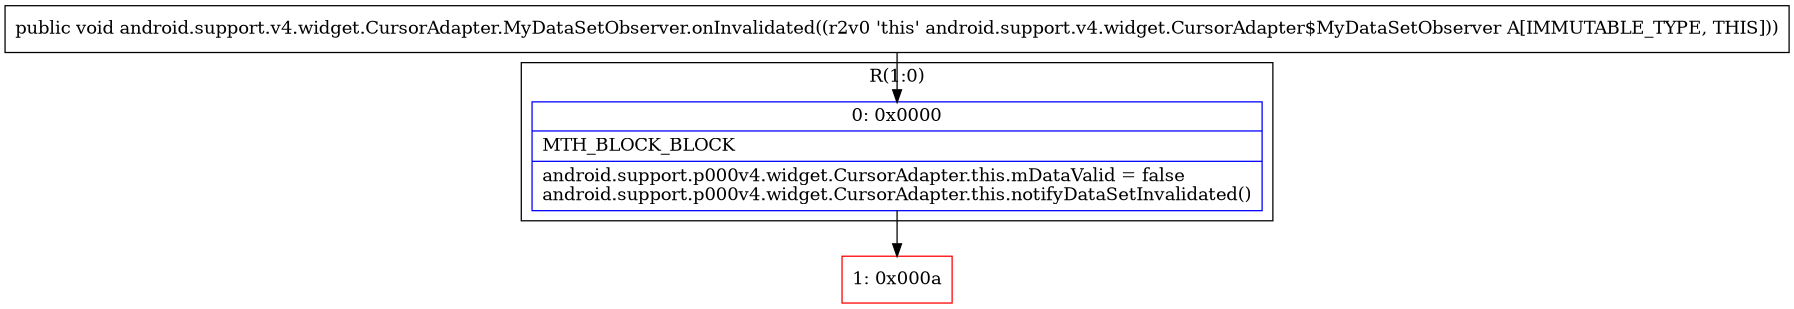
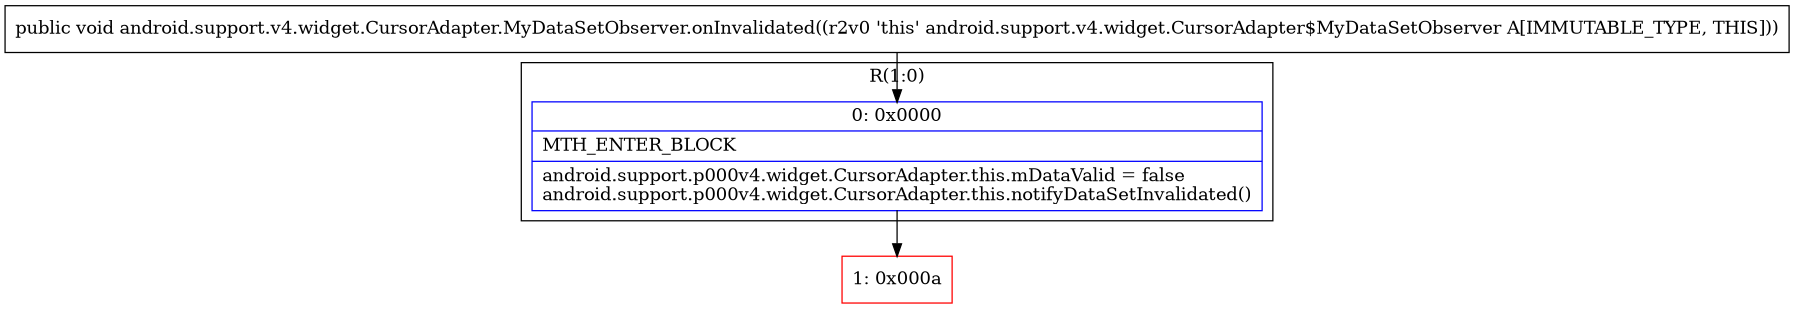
  digraph {
    node [shape=record]
-   n1 [color=blue label="{0\:\ 0x0000|MTH_BLOCK_BLOCK\l|android.support.p000v4.widget.CursorAdapter.this.mDataValid = false\landroid.support.p000v4.widget.CursorAdapter.this.notifyDataSetInvalidated()\l}"]
+   n1 [color=blue label="{0\:\ 0x0000|MTH_ENTER_BLOCK\l|android.support.p000v4.widget.CursorAdapter.this.mDataValid = false\landroid.support.p000v4.widget.CursorAdapter.this.notifyDataSetInvalidated()\l}"]
    n2 [color=red label="{1\:\ 0x000a}"]
    n3 [label="{public void android.support.v4.widget.CursorAdapter.MyDataSetObserver.onInvalidated((r2v0 'this' android.support.v4.widget.CursorAdapter$MyDataSetObserver A[IMMUTABLE_TYPE, THIS])) }"]
    subgraph cluster_1 {
      label="R(1:0)"
      n1
    }
    n1 -> n2
    n3 -> n1
  }
